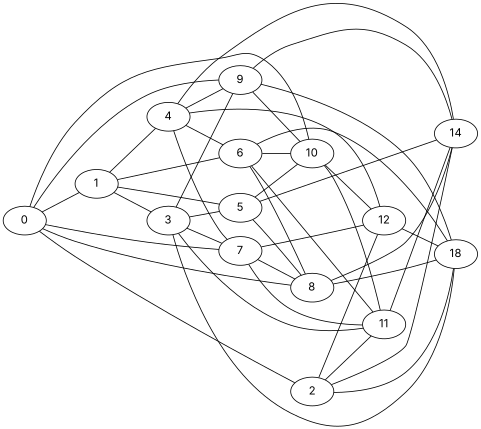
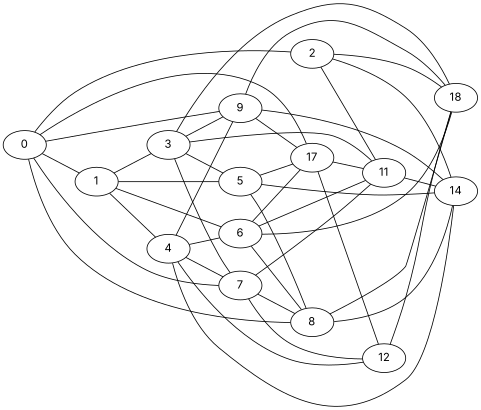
  graph {
    fontname=Inter
    rankdir=LR
    node [fontname=Inter]
    edge [fontname=Inter]
    0
    1
    2
    7
    8
    9
-   10
+   10 [label=17]
    3
    4
    5
    6
    11
    12
    n14 [label=18]
    14
    0 -- 1
    0 -- 2
    0 -- 7
    0 -- 8
    0 -- 9
    0 -- 10
    1 -- 3
    1 -- 4
    1 -- 5
    1 -- 6
    2 -- 11
-   2 -- 12
    2 -- n14
    2 -- 14
    7 -- 8
    7 -- 11
    7 -- 12
    8 -- n14
    8 -- 14
    9 -- 10
    9 -- n14
    9 -- 14
    10 -- 11
    10 -- 12
    3 -- 7
    3 -- 9
    3 -- 5
    3 -- 11
    3 -- n14
    4 -- 7
    4 -- 9
    4 -- 6
    4 -- 12
    4 -- 14
    5 -- 8
    5 -- 10
    5 -- 14
    6 -- 8
    6 -- 10
    6 -- 11
    6 -- n14
    11 -- 14
    12 -- n14
  }
